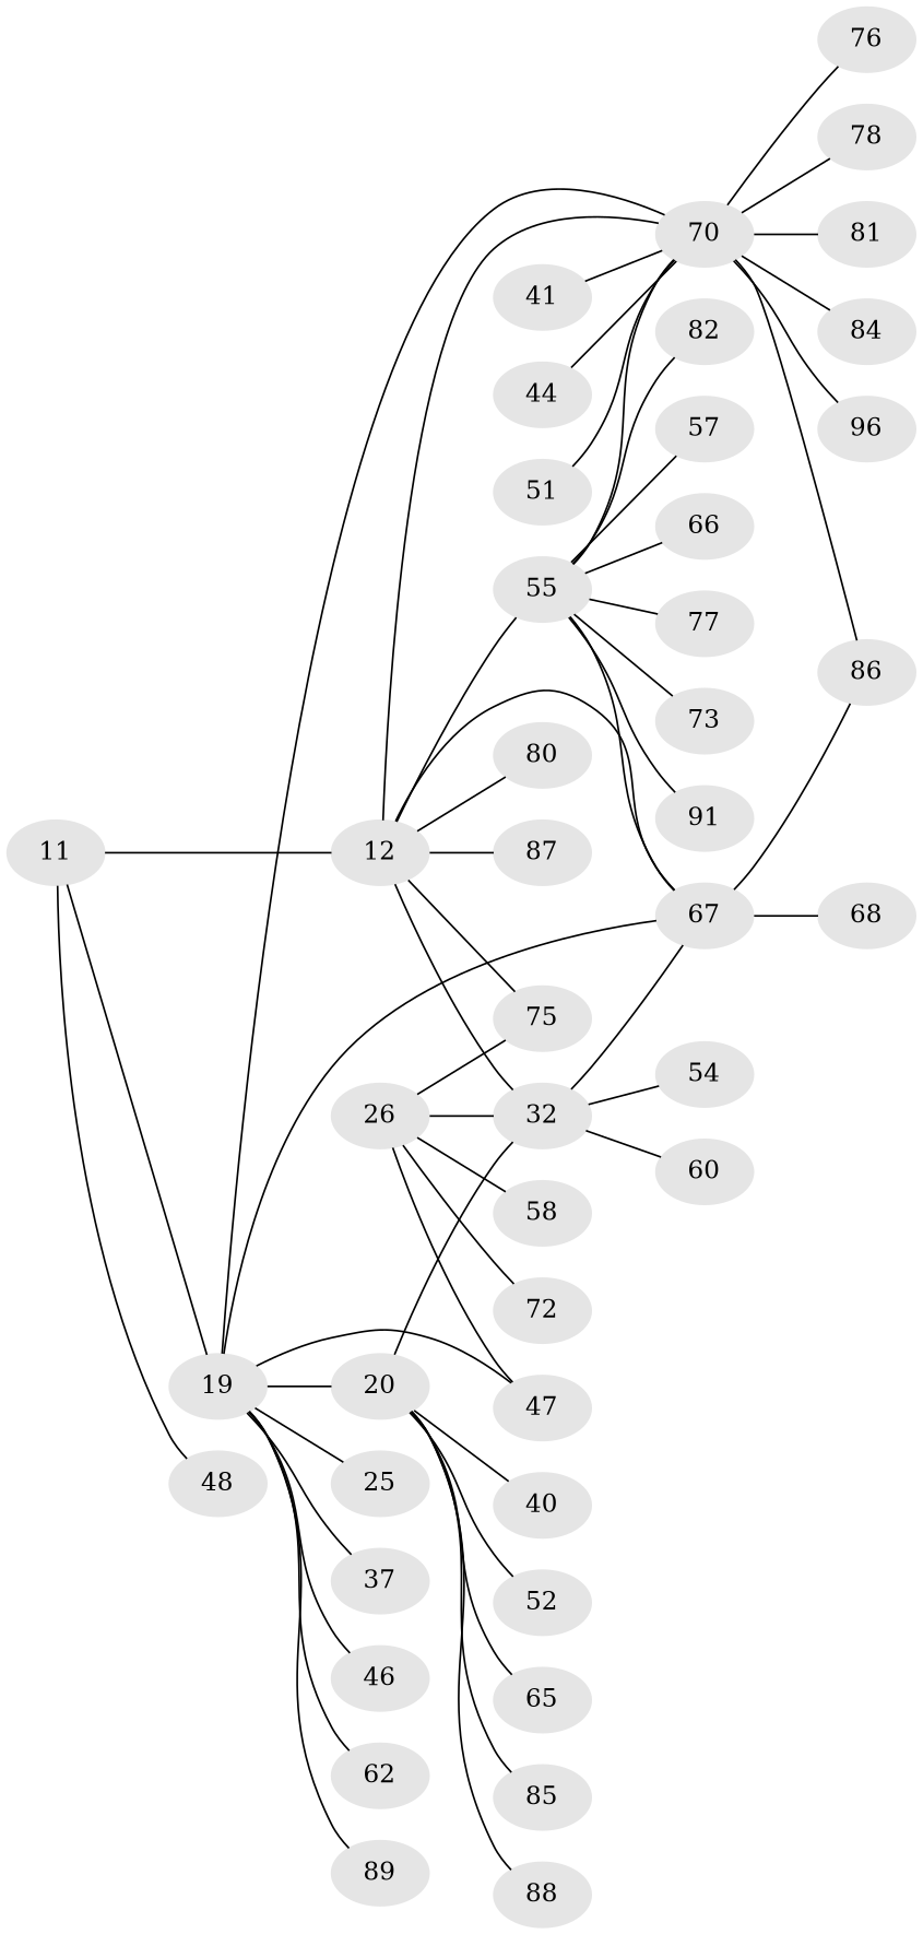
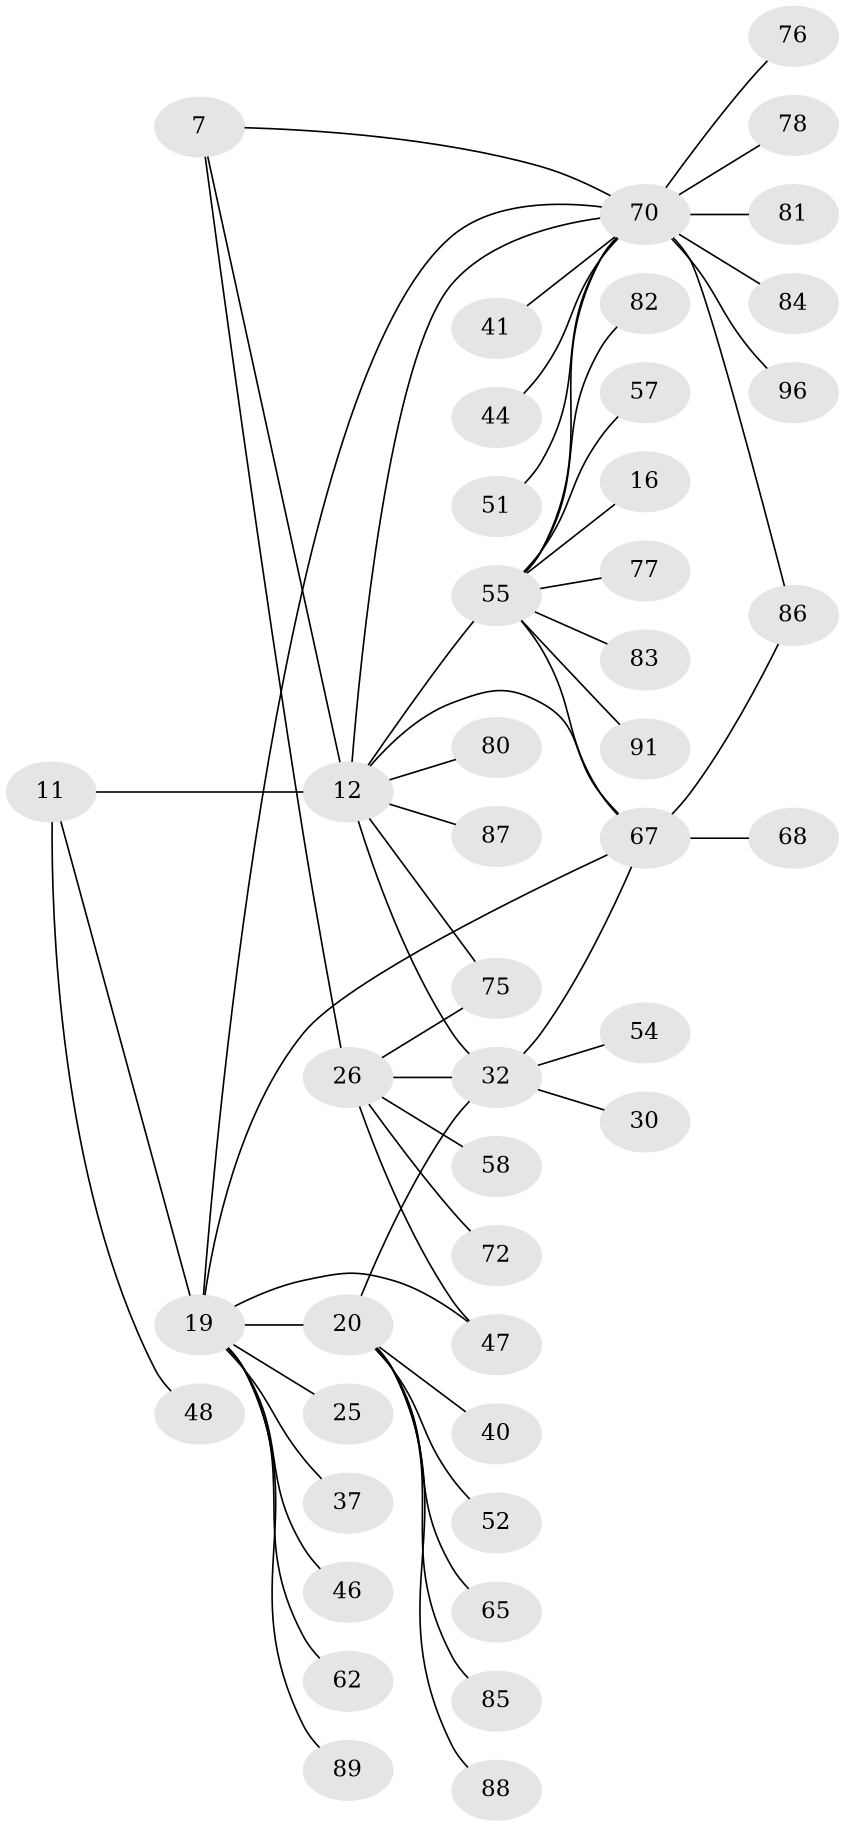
  graph {
    rankdir=LR
    node [color=gray90 style=filled]
+   7 [super="+6"]
    12 [super="+9"]
    26 [super="+13+15"]
    70 [super="+21+8+27"]
    32 [super="+16"]
    55 [super="+29+33+3+31+45"]
    67 [super="+4+24"]
    75 [super="+50+71"]
    80 [super="+79"]
    87 [super="+34"]
    47
    58
    72 [super="+63"]
    86 [super="+53"]
    76
    78
    81
    84
    n19 [label=96 super="+74"]
    11 [super="+10"]
    19 [super="+17"]
    48
    20 [super="+18"]
    25
    37
    46 [super="+43"]
    62
    89
    54 [super="+39"]
-   60 [super="+36"]
+   60 [super="+36" label=30]
    82 [super="+56"]
    57
-   66 [super="+64"]
+   66 [super="+64" label=16]
    77
-   83 [label=73]
+   83
    91 [super="+59"]
    68
    40 [super="+38"]
    52
    65
    85 [super="+61"]
    88 [super="+69"]
    41
    44
    51
+   7 -- 12
+   7 -- 26
+   7 -- 70 [weight=4]
    12 -- 70
    12 -- 32 [weight=2]
    12 -- 55
    12 -- 67 [weight=2]
    12 -- 75
    12 -- 80
    12 -- 87
    26 -- 32 [weight=4]
    26 -- 75
    26 -- 47
    26 -- 58
    26 -- 72
    70 -- 86
    70 -- 76
    70 -- 78
    70 -- 81
    70 -- 84
    70 -- n19
    32 -- 67
    32 -- 54
    32 -- 60
    55 -- 70
    55 -- 67 [weight=3]
    55 -- 82
    55 -- 57
    55 -- 66
    55 -- 77
    55 -- 83
    55 -- 91
    67 -- 86
    67 -- 68
    11 -- 12 [weight=4]
    11 -- 19
    11 -- 48
    19 -- 70
    19 -- 67 [weight=2]
    19 -- 47
    19 -- 20 [weight=4]
    19 -- 25
    19 -- 37
    19 -- 46
    19 -- 62
    19 -- 89
    20 -- 32
    20 -- 40
    20 -- 52
    20 -- 65
    20 -- 85
    20 -- 88
    41 -- 70
    44 -- 70
    51 -- 70
  }
